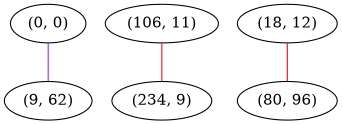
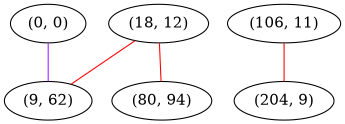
  graph {
    edge [color=red weight=1]
    n1 [label="(9, 62)"]
    "(0, 0)"
    "(106, 11)"
-   "(204, 9)" [label="(234, 9)"]
+   "(204, 9)"
    "(18, 12)"
-   "(80, 94)" [label="(80, 96)"]
+   "(80, 94)"
    "(0, 0)" -- n1 [color=purple weight=4]
    "(106, 11)" -- "(204, 9)"
+   "(18, 12)" -- n1
    "(18, 12)" -- "(80, 94)"
  }
